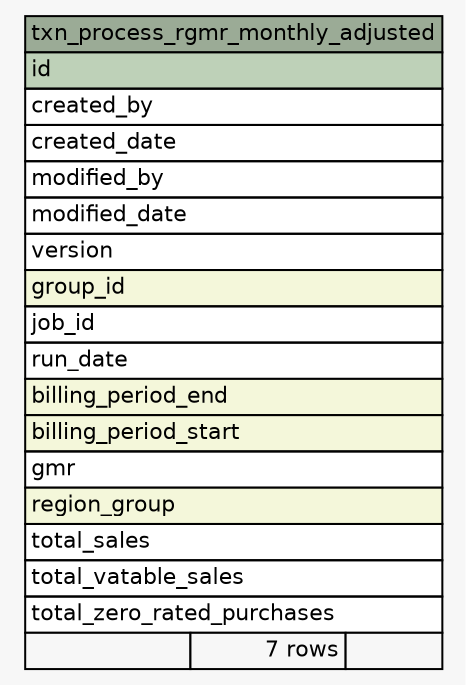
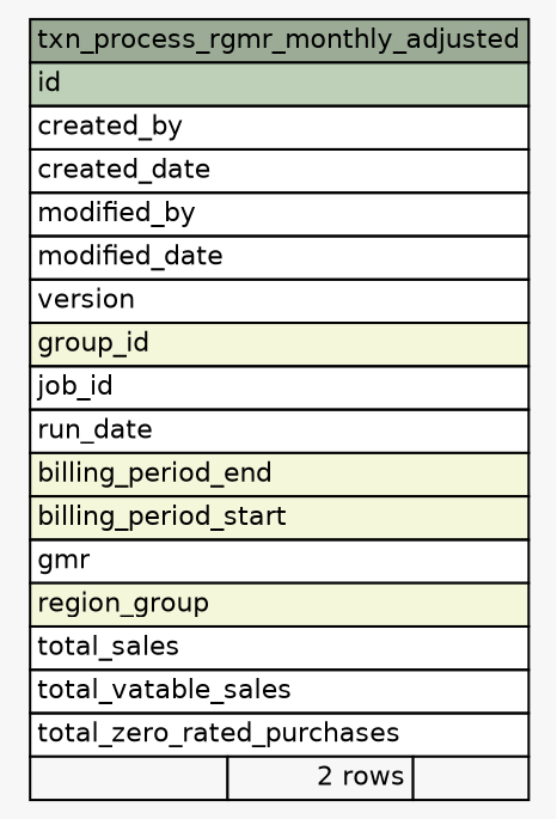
  digraph {
    bgcolor="#f7f7f7"
    fontname=Helvetica
    fontsize=11
    nodesep=0.18
    rankdir=TB
    ranksep=0.46
-   n1 [fontname=Helvetica fontsize=11 label=<     <TABLE BORDER="0" CELLBORDER="1" CELLSPACING="0" BGCOLOR="#ffffff">       <TR><TD COLSPAN="3" BGCOLOR="#9bab96" ALIGN="CENTER">txn_process_rgmr_monthly_adjusted</TD></TR>       <TR><TD PORT="id" COLSPAN="3" BGCOLOR="#bed1b8" ALIGN="LEFT">id</TD></TR>       <TR><TD PORT="created_by" COLSPAN="3" ALIGN="LEFT">created_by</TD></TR>       <TR><TD PORT="created_date" COLSPAN="3" ALIGN="LEFT">created_date</TD></TR>       <TR><TD PORT="modified_by" COLSPAN="3" ALIGN="LEFT">modified_by</TD></TR>       <TR><TD PORT="modified_date" COLSPAN="3" ALIGN="LEFT">modified_date</TD></TR>       <TR><TD PORT="version" COLSPAN="3" ALIGN="LEFT">version</TD></TR>       <TR><TD PORT="group_id" COLSPAN="3" BGCOLOR="#f4f7da" ALIGN="LEFT">group_id</TD></TR>       <TR><TD PORT="job_id" COLSPAN="3" ALIGN="LEFT">job_id</TD></TR>       <TR><TD PORT="run_date" COLSPAN="3" ALIGN="LEFT">run_date</TD></TR>       <TR><TD PORT="billing_period_end" COLSPAN="3" BGCOLOR="#f4f7da" ALIGN="LEFT">billing_period_end</TD></TR>       <TR><TD PORT="billing_period_start" COLSPAN="3" BGCOLOR="#f4f7da" ALIGN="LEFT">billing_period_start</TD></TR>       <TR><TD PORT="gmr" COLSPAN="3" ALIGN="LEFT">gmr</TD></TR>       <TR><TD PORT="region_group" COLSPAN="3" BGCOLOR="#f4f7da" ALIGN="LEFT">region_group</TD></TR>       <TR><TD PORT="total_sales" COLSPAN="3" ALIGN="LEFT">total_sales</TD></TR>       <TR><TD PORT="total_vatable_sales" COLSPAN="3" ALIGN="LEFT">total_vatable_sales</TD></TR>       <TR><TD PORT="total_zero_rated_purchases" COLSPAN="3" ALIGN="LEFT">total_zero_rated_purchases</TD></TR>       <TR><TD ALIGN="LEFT" BGCOLOR="#f7f7f7">  </TD><TD ALIGN="RIGHT" BGCOLOR="#f7f7f7">7 rows</TD><TD ALIGN="RIGHT" BGCOLOR="#f7f7f7">  </TD></TR>     </TABLE>> shape=plaintext]
+   n1 [fontname=Helvetica fontsize=11 label=<     <TABLE BORDER="0" CELLBORDER="1" CELLSPACING="0" BGCOLOR="#ffffff">       <TR><TD COLSPAN="3" BGCOLOR="#9bab96" ALIGN="CENTER">txn_process_rgmr_monthly_adjusted</TD></TR>       <TR><TD PORT="id" COLSPAN="3" BGCOLOR="#bed1b8" ALIGN="LEFT">id</TD></TR>       <TR><TD PORT="created_by" COLSPAN="3" ALIGN="LEFT">created_by</TD></TR>       <TR><TD PORT="created_date" COLSPAN="3" ALIGN="LEFT">created_date</TD></TR>       <TR><TD PORT="modified_by" COLSPAN="3" ALIGN="LEFT">modified_by</TD></TR>       <TR><TD PORT="modified_date" COLSPAN="3" ALIGN="LEFT">modified_date</TD></TR>       <TR><TD PORT="version" COLSPAN="3" ALIGN="LEFT">version</TD></TR>       <TR><TD PORT="group_id" COLSPAN="3" BGCOLOR="#f4f7da" ALIGN="LEFT">group_id</TD></TR>       <TR><TD PORT="job_id" COLSPAN="3" ALIGN="LEFT">job_id</TD></TR>       <TR><TD PORT="run_date" COLSPAN="3" ALIGN="LEFT">run_date</TD></TR>       <TR><TD PORT="billing_period_end" COLSPAN="3" BGCOLOR="#f4f7da" ALIGN="LEFT">billing_period_end</TD></TR>       <TR><TD PORT="billing_period_start" COLSPAN="3" BGCOLOR="#f4f7da" ALIGN="LEFT">billing_period_start</TD></TR>       <TR><TD PORT="gmr" COLSPAN="3" ALIGN="LEFT">gmr</TD></TR>       <TR><TD PORT="region_group" COLSPAN="3" BGCOLOR="#f4f7da" ALIGN="LEFT">region_group</TD></TR>       <TR><TD PORT="total_sales" COLSPAN="3" ALIGN="LEFT">total_sales</TD></TR>       <TR><TD PORT="total_vatable_sales" COLSPAN="3" ALIGN="LEFT">total_vatable_sales</TD></TR>       <TR><TD PORT="total_zero_rated_purchases" COLSPAN="3" ALIGN="LEFT">total_zero_rated_purchases</TD></TR>       <TR><TD ALIGN="LEFT" BGCOLOR="#f7f7f7">  </TD><TD ALIGN="RIGHT" BGCOLOR="#f7f7f7">2 rows</TD><TD ALIGN="RIGHT" BGCOLOR="#f7f7f7">  </TD></TR>     </TABLE>> shape=plaintext]
  }
